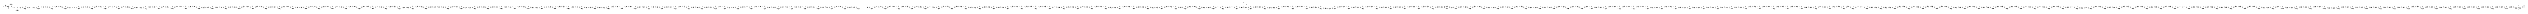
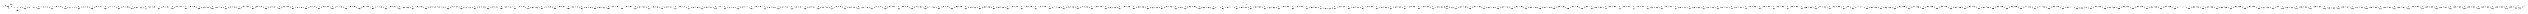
  digraph {
    fontname="DejaVu Sans"
    rankdir=LR
    node [fontname="DejaVu Sans" shape=rectangle]
    edge [fontname="DejaVu Sans"]
    2
    56
    83
    122495
    126
    153
    122521
    161
    188
    122547
    314
    341
    122573
    778
    805
    122599
    940
    967
    122625
    1144
    1171
    122651
    1279
    1321
    122692
    1336
    1363
    122718
    1554
    1581
    122744
    1906
    1933
    122770
    1984
    2011
    122796
    2017
    2053
    122831
    2083
    2149
    122896
    2299
    2326
    122922
    2416
    2461
    122966
    2464
    2491
    122992
    2500
    2539
    123030
    2572
    2608
    123065
    2617
    2657
    123104
    2802
    2829
    123130
    2869
    2923
    123183
    2998
    3040
    123224
    3071
    3121
    123273
    3136
    3180
    123316
    3181
    3208
    123342
    3289
    3337
    123389
    3433
    3460
    123415
    3496
    3523
    123441
    3856
    3892
    123476
    4054
    4081
    123502
    4130
    4161
    4443
    4487
    123575
    4675
    4702
    123601
    4766
    4800
    123634
    4883
    4910
    123660
    4976
    5003
    123686
    5644
    5671
    123712
    5746
    5806
    123771
    5842
    5875
    123803
    5899
    5926
    123829
    5941
    5968
    123855
    6028
    6058
    123884
    6097
    6130
    123916
    6154
    6194
    123955
    6205
    6232
    123981
    6388
    6430
    124022
    6571
    6598
    124048
    6665
    6716
    124098
    6740
    6783
    124140
    6794
    6869
    124214
    6884
    6911
    124240
    6971
    7001
    124269
    7046
    124313
    7121
    7151
    124342
    7187
    7226
    124380
    7238
    7268
    124409
    7375
    7420
    124453
    7462
    7495
    124485
    7501
    7543
    124526
    7544
    7651
    124632
    7654
    7732
    124709
    7783
    7825
    124750
    7859
+   7886
    124776
    8053
    8080
    124802
    8092
    8119
    124828
    8311
    8338
    124854
    8966
    8993
    124880
    8995
    9012
    125673
    9064
    9091
    125699
    9296
    9323
    125725
    10052
    10079
    125751
    10416
    10532
    125865
    10561
    10628
    125931
    10648
    10697
    125979
    10716
    10795
    126057
    10829
    10877
    126104
    10895
    10922
    126130
    11353
    11374
    126149
    11866
    11917
    126199
    11941
    11968
    126225
    12067
    12094
    126251
    12160
    12187
    126277
    12334
    12361
    126303
    12433
    12484
    126353
    12490
    12517
    126379
    12544
    12571
    126405
    12634
    126467
    13125
    13152
    126493
    13260
    13287
    126519
    13314
    126545
    13323
    13350
    126571
    13473
    13500
    126597
    13610
    13648
    126634
    13685
    13712
    126660
    13715
    13751
    126695
    13778
    13805
    126721
    13964
    13991
    126747
    14018
    14045
    126773
    14102
    14153
    126823
    14173
    14200
    126849
    14321
    14348
    126875
    14523
    14550
    126901
    14616
    14643
    126927
    14865
    14928
    126989
    14937
    15003
    127054
    15141
    15189
    127101
    15770
    15797
    127127
    15950
    15977
    127153
    16088
    16115
    127179
    16200
    16227
    127205
    16247
    16274
    127231
    16295
    16322
    127257
    16373
    16400
    127283
    16406
    16433
    127309
    16451
    16478
    127335
    16604
    16631
    127361
    16661
    127390
    16841
    16871
    127419
    16880
    16907
    127445
    17112
    17142
    127474
    17187
    17214
    127500
    17313
    17340
    127526
    17346
    17391
    127570
    17478
    17520
    127611
    17580
    17640
    127670
    17688
    17715
    127696
    17748
    17775
    127722
    17862
    17904
    127763
    17955
    18012
    127819
    18018
    18045
    127845
    18069
    18096
    127871
    18285
    18335
    127920
    18351
    18387
    127955
    18420
    18447
    127981
    19236
    19272
    128016
    19299
    128042
    19302
    19329
    128068
    19527
    19554
    128094
    19587
    19614
    128120
    19805
    19832
    128146
    19895
    19943
    128193
    19955
    19982
    128219
    20216
    20243
    128245
    20293
    20320
    128271
    20473
    20500
    128297
    20528
    20562
    128330
    20589
    20615
    128354
    20690
    20717
    128380
    20749
    20777
    128407
    20804
    20831
    128433
    20894
    20969
    128507
    21023
    21065
    128548
    21092
    21122
    128577
    21164
    21191
    128603
    21218
    21269
    128653
    21479
    21506
    128679
    21527
    21554
    128705
    21698
    21779
    128785
    22295
    22322
    128811
    22333
    22385
    128862
    22402
    22429
    128888
    23653
    23680
    128914
    23859
    23910
    128964
    23952
    23979
    128990
    23987
    24014
    129016
    24081
    24108
    129042
    24150
    129083
    24216
    24258
    129124
    24265
    24366
    129224
    24510
    24537
    129250
    24563
    24608
    129294
    24672
    24741
    129362
    24798
    24825
    129388
    25415
    25442
    129414
    25814
    25841
    129440
    25877
    25904
    129466
    25910
    25937
    129492
    26033
    26060
    129518
    26072
    26099
    129544
    26132
    26180
    129591
    26187
    26249
    129652
    26252
    26285
    129684
    26291
    26318
    129710
    28455
    1
    28457
    89907
    119882
    122469
    0
    2 -> 56 [label=40]
    56 -> 83 [label=21]
    56 -> 122495 [label=19]
    83 -> 126 [label=40]
    122495 -> 83 [label=19]
    126 -> 153 [label=21]
    126 -> 122521 [label=19]
    153 -> 161 [label=40]
    122521 -> 153 [label=19]
    161 -> 188 [label=21]
    161 -> 122547 [label=19]
    188 -> 314 [label=40]
    122547 -> 188 [label=19]
    314 -> 341 [label=21]
    314 -> 122573 [label=19]
    341 -> 778 [label=40]
    122573 -> 341 [label=19]
    778 -> 805 [label=21]
    778 -> 122599 [label=19]
    805 -> 940 [label=40]
    122599 -> 805 [label=19]
    940 -> 967 [label=21]
    940 -> 122625 [label=19]
    967 -> 1144 [label=40]
    122625 -> 967 [label=19]
    1144 -> 1171 [label=21]
    1144 -> 122651 [label=19]
    1171 -> 1279 [label=40]
    122651 -> 1171 [label=19]
    1279 -> 1321 [label=21]
    1279 -> 122692 [label=19]
    1321 -> 1336 [label=40]
    122692 -> 1321 [label=19]
    1336 -> 1363 [label=21]
    1336 -> 122718 [label=19]
    1363 -> 1554 [label=40]
    122718 -> 1363 [label=19]
    1554 -> 1581 [label=21]
    1554 -> 122744 [label=19]
    1581 -> 1906 [label=40]
    122744 -> 1581 [label=19]
    1906 -> 1933 [label=21]
    1906 -> 122770 [label=19]
    1933 -> 1984 [label=40]
    122770 -> 1933 [label=19]
    1984 -> 2011 [label=21]
    1984 -> 122796 [label=19]
    2011 -> 2017 [label=40]
    122796 -> 2011 [label=19]
    2017 -> 2053 [label=21]
    2017 -> 122831 [label=19]
    2053 -> 2083 [label=40]
    122831 -> 2053 [label=19]
    2083 -> 2149 [label=21]
    2083 -> 122896 [label=19]
    2149 -> 2299 [label=40]
    122896 -> 2149 [label=19]
    2299 -> 2326 [label=21]
    2299 -> 122922 [label=19]
    2326 -> 2416 [label=40]
    122922 -> 2326 [label=19]
    2416 -> 2461 [label=21]
    2416 -> 122966 [label=19]
    2461 -> 2464 [label=40]
    122966 -> 2461 [label=19]
    2464 -> 2491 [label=21]
    2464 -> 122992 [label=19]
    2491 -> 2500 [label=40]
    122992 -> 2491 [label=19]
    2500 -> 2539 [label=21]
    2500 -> 123030 [label=19]
    2539 -> 2572 [label=40]
    123030 -> 2539 [label=19]
    2572 -> 2608 [label=21]
    2572 -> 123065 [label=19]
    2608 -> 2617 [label=40]
    123065 -> 2608 [label=19]
    2617 -> 2657 [label=21]
    2617 -> 123104 [label=19]
    2657 -> 2802 [label=40]
    123104 -> 2657 [label=19]
    2802 -> 2829 [label=21]
    2802 -> 123130 [label=19]
    2829 -> 2869 [label=40]
    123130 -> 2829 [label=19]
    2869 -> 2923 [label=21]
    2869 -> 123183 [label=19]
    2923 -> 2998 [label=9]
    123183 -> 2923 [label=19]
    2998 -> 3040 [label=21]
    2998 -> 123224 [label=19]
    3040 -> 3071 [label=40]
    123224 -> 3040 [label=19]
    3071 -> 3121 [label=21]
    3071 -> 123273 [label=19]
    3121 -> 3136 [label=40]
    123273 -> 3121 [label=19]
    3136 -> 3180 [label=21]
    3136 -> 123316 [label=19]
    3180 -> 3181 [label=40]
    123316 -> 3180 [label=19]
    3181 -> 3208 [label=21]
    3181 -> 123342 [label=19]
    3208 -> 3289 [label=40]
    123342 -> 3208 [label=19]
    3289 -> 3337 [label=21]
    3289 -> 123389 [label=19]
    3337 -> 3433 [label=40]
    123389 -> 3337 [label=19]
    3433 -> 3460 [label=21]
    3433 -> 123415 [label=19]
    3460 -> 3496 [label=40]
    123415 -> 3460 [label=19]
    3496 -> 3523 [label=21]
    3496 -> 123441 [label=19]
    3523 -> 3856 [label=40]
    123441 -> 3523 [label=19]
    3856 -> 3892 [label=21]
    3856 -> 123476 [label=19]
    3892 -> 4054 [label=40]
    123476 -> 3892 [label=19]
    4054 -> 4081 [label=21]
    4054 -> 123502 [label=19]
    4081 -> 4130 [label=40]
    123502 -> 4081 [label=19]
    4130 -> 4161 [label=21]
    4161 -> 4443 [label=40]
    4443 -> 4487 [label=21]
    4443 -> 123575 [label=19]
    4487 -> 4675 [label=40]
    123575 -> 4487 [label=19]
    4675 -> 4702 [label=21]
    4675 -> 123601 [label=19]
    4702 -> 4766 [label=40]
    123601 -> 4702 [label=19]
    4766 -> 4800 [label=21]
    4766 -> 123634 [label=19]
    4800 -> 4883 [label=40]
    123634 -> 4800 [label=19]
    4883 -> 4910 [label=21]
    4883 -> 123660 [label=19]
    4910 -> 4976 [label=40]
    123660 -> 4910 [label=19]
    4976 -> 5003 [label=21]
    4976 -> 123686 [label=19]
    5003 -> 5644 [label=40]
    123686 -> 5003 [label=19]
    5644 -> 5671 [label=21]
    5644 -> 123712 [label=19]
    5671 -> 5746 [label=40]
    123712 -> 5671 [label=19]
    5746 -> 5806 [label=21]
    5746 -> 123771 [label=19]
    5806 -> 5842 [label=40]
    123771 -> 5806 [label=19]
    5842 -> 5875 [label=21]
    5842 -> 123803 [label=19]
    5875 -> 5899 [label=40]
    123803 -> 5875 [label=19]
    5899 -> 5926 [label=21]
    5899 -> 123829 [label=19]
    5926 -> 5941 [label=40]
    123829 -> 5926 [label=19]
    5941 -> 5968 [label=21]
    5941 -> 123855 [label=19]
    5968 -> 6028 [label=40]
    123855 -> 5968 [label=19]
    6028 -> 6058 [label=21]
    6028 -> 123884 [label=19]
    6058 -> 6097 [label=40]
    123884 -> 6058 [label=19]
    6097 -> 6130 [label=21]
    6097 -> 123916 [label=19]
    6130 -> 6154 [label=40]
    123916 -> 6130 [label=19]
    6154 -> 6194 [label=21]
    6154 -> 123955 [label=19]
    6194 -> 6205 [label=40]
    123955 -> 6194 [label=19]
    6205 -> 6232 [label=21]
    6205 -> 123981 [label=19]
    6232 -> 6388 [label=40]
    123981 -> 6232 [label=19]
    6388 -> 6430 [label=21]
    6388 -> 124022 [label=19]
    6430 -> 6571 [label=40]
    124022 -> 6430 [label=19]
    6571 -> 6598 [label=21]
    6571 -> 124048 [label=19]
    6598 -> 6665 [label=40]
    124048 -> 6598 [label=19]
    6665 -> 6716 [label=21]
    6665 -> 124098 [label=19]
    6716 -> 6740 [label=40]
    124098 -> 6716 [label=19]
    6740 -> 6783 [label=21]
    6740 -> 124140 [label=19]
    6783 -> 6794 [label=40]
    124140 -> 6783 [label=19]
    6794 -> 6869 [label=21]
    6794 -> 124214 [label=19]
    6869 -> 6884 [label=40]
    124214 -> 6869 [label=19]
    6884 -> 6911 [label=21]
    6884 -> 124240 [label=19]
    6911 -> 6971 [label=40]
    124240 -> 6911 [label=19]
    6971 -> 7001 [label=21]
    6971 -> 124269 [label=19]
    7001 -> 7046 [label=21]
    7001 -> 124313 [label=19]
    124269 -> 7001 [label=19]
    7046 -> 7121 [label=40]
    124313 -> 7046 [label=19]
    7121 -> 7151 [label=21]
    7121 -> 124342 [label=19]
    7151 -> 7187 [label=40]
    124342 -> 7151 [label=19]
    7187 -> 7226 [label=21]
    7187 -> 124380 [label=19]
    7226 -> 7238 [label=40]
    124380 -> 7226 [label=19]
    7238 -> 7268 [label=21]
    7238 -> 124409 [label=19]
    7268 -> 7375 [label=40]
    124409 -> 7268 [label=19]
    7375 -> 7420 [label=21]
    7375 -> 124453 [label=19]
    7420 -> 7462 [label=40]
    124453 -> 7420 [label=19]
    7462 -> 7495 [label=21]
    7462 -> 124485 [label=19]
    7495 -> 7501 [label=40]
    124485 -> 7495 [label=19]
    7501 -> 7543 [label=21]
    7501 -> 124526 [label=19]
    7543 -> 7544 [label=40]
    124526 -> 7543 [label=19]
    7544 -> 7651 [label=21]
    7544 -> 124632 [label=19]
    7651 -> 7654 [label=40]
    124632 -> 7651 [label=19]
    7654 -> 7732 [label=21]
    7654 -> 124709 [label=19]
    7732 -> 7783 [label=40]
    124709 -> 7732 [label=19]
    7783 -> 7825 [label=21]
    7783 -> 124750 [label=19]
    7825 -> 7859 [label=40]
    124750 -> 7825 [label=19]
+   7859 -> 7886 [label=21]
    7859 -> 124776 [label=19]
+   7886 -> 8053 [label=40]
+   124776 -> 7886 [label=19]
    8053 -> 8080 [label=21]
    8053 -> 124802 [label=19]
    8080 -> 8092 [label=40]
    124802 -> 8080 [label=19]
    8092 -> 8119 [label=21]
    8092 -> 124828 [label=19]
    8119 -> 8311 [label=40]
    124828 -> 8119 [label=19]
    8311 -> 8338 [label=21]
    8311 -> 124854 [label=19]
    8338 -> 8966 [label=40]
    124854 -> 8338 [label=19]
    8966 -> 8993 [label=21]
    8966 -> 124880 [label=19]
    8993 -> 8995 [label=40]
    124880 -> 8993 [label=19]
    8995 -> 9012 [label=21]
    8995 -> 125673 [label=19]
    9012 -> 9064 [label=40]
    125673 -> 9012 [label=19]
    9064 -> 9091 [label=21]
    9064 -> 125699 [label=19]
    9091 -> 9296 [label=40]
    125699 -> 9091 [label=19]
    9296 -> 9323 [label=21]
    9296 -> 125725 [label=19]
    9323 -> 10052 [label=40]
    125725 -> 9323 [label=19]
    10052 -> 10079 [label=21]
    10052 -> 125751 [label=19]
    10079 -> 10416 [label=40]
    125751 -> 10079 [label=19]
    10416 -> 10532 [label=21]
    10416 -> 125865 [label=19]
    10532 -> 10561 [label=40]
    125865 -> 10532 [label=19]
    10561 -> 10628 [label=21]
    10561 -> 125931 [label=19]
    10628 -> 10648 [label=40]
    125931 -> 10628 [label=19]
    10648 -> 10697 [label=21]
    10648 -> 125979 [label=19]
    10697 -> 10716 [label=40]
    125979 -> 10697 [label=19]
    10716 -> 10795 [label=21]
    10716 -> 126057 [label=19]
    10795 -> 10829 [label=40]
    126057 -> 10795 [label=19]
    10829 -> 10877 [label=21]
    10829 -> 126104 [label=19]
    10877 -> 10895 [label=40]
    126104 -> 10877 [label=19]
    10895 -> 10922 [label=21]
    10895 -> 126130 [label=19]
    10922 -> 11353 [label=40]
    126130 -> 10922 [label=19]
    11353 -> 11374 [label=21]
    11353 -> 126149 [label=19]
    11374 -> 11866 [label=40]
    126149 -> 11374 [label=19]
    11866 -> 11917 [label=21]
    11866 -> 126199 [label=19]
    11917 -> 11941 [label=40]
    126199 -> 11917 [label=19]
    11941 -> 11968 [label=21]
    11941 -> 126225 [label=19]
    11968 -> 12067 [label=40]
    126225 -> 11968 [label=19]
    12067 -> 12094 [label=21]
    12067 -> 126251 [label=19]
    12094 -> 12160 [label=40]
    126251 -> 12094 [label=19]
    12160 -> 12187 [label=21]
    12160 -> 126277 [label=19]
    12187 -> 12334 [label=40]
    126277 -> 12187 [label=19]
    12334 -> 12361 [label=21]
    12334 -> 126303 [label=19]
    12361 -> 12433 [label=40]
    126303 -> 12361 [label=19]
    12433 -> 12484 [label=21]
    12433 -> 126353 [label=19]
    12484 -> 12490 [label=40]
    126353 -> 12484 [label=19]
    12490 -> 12517 [label=21]
    12490 -> 126379 [label=19]
    12517 -> 12544 [label=40]
    126379 -> 12517 [label=19]
    12544 -> 12571 [label=21]
    12544 -> 126405 [label=19]
    12571 -> 12634 [label=21]
    12571 -> 126467 [label=19]
    126405 -> 12571 [label=19]
    12634 -> 13125 [label=40]
    126467 -> 12634 [label=19]
    13125 -> 13152 [label=21]
    13125 -> 126493 [label=19]
    13152 -> 13260 [label=40]
    126493 -> 13152 [label=19]
    13260 -> 13287 [label=21]
    13260 -> 126519 [label=19]
    13287 -> 13314 [label=21]
    13287 -> 126545 [label=19]
    126519 -> 13287 [label=19]
    13314 -> 13323 [label=40]
    126545 -> 13314 [label=19]
    13323 -> 13350 [label=21]
    13323 -> 126571 [label=19]
    13350 -> 13473 [label=40]
    126571 -> 13350 [label=19]
    13473 -> 13500 [label=21]
    13473 -> 126597 [label=19]
    13500 -> 13610 [label=40]
    126597 -> 13500 [label=19]
    13610 -> 13648 [label=21]
    13610 -> 126634 [label=19]
    13648 -> 13685 [label=40]
    126634 -> 13648 [label=19]
    13685 -> 13712 [label=21]
    13685 -> 126660 [label=19]
    13712 -> 13715 [label=40]
    126660 -> 13712 [label=19]
    13715 -> 13751 [label=21]
    13715 -> 126695 [label=19]
    13751 -> 13778 [label=40]
    126695 -> 13751 [label=19]
    13778 -> 13805 [label=21]
    13778 -> 126721 [label=19]
    13805 -> 13964 [label=40]
    126721 -> 13805 [label=19]
    13964 -> 13991 [label=21]
    13964 -> 126747 [label=19]
    13991 -> 14018 [label=40]
    126747 -> 13991 [label=19]
    14018 -> 14045 [label=21]
    14018 -> 126773 [label=19]
    14045 -> 14102 [label=40]
    126773 -> 14045 [label=19]
    14102 -> 14153 [label=21]
    14102 -> 126823 [label=19]
    14153 -> 14173 [label=40]
    126823 -> 14153 [label=19]
    14173 -> 14200 [label=21]
    14173 -> 126849 [label=19]
    14200 -> 14321 [label=40]
    126849 -> 14200 [label=19]
    14321 -> 14348 [label=21]
    14321 -> 126875 [label=19]
    14348 -> 14523 [label=40]
    126875 -> 14348 [label=19]
    14523 -> 14550 [label=21]
    14523 -> 126901 [label=19]
    14550 -> 14616 [label=40]
    126901 -> 14550 [label=19]
    14616 -> 14643 [label=21]
    14616 -> 126927 [label=19]
    14643 -> 14865 [label=40]
    126927 -> 14643 [label=19]
    14865 -> 14928 [label=81]
    14865 -> 126989 [label=19]
    14928 -> 14937 [label=40]
    126989 -> 14928 [label=19]
    14937 -> 15003 [label=21]
    14937 -> 127054 [label=19]
    15003 -> 15141 [label=40]
    127054 -> 15003 [label=19]
    15141 -> 15189 [label=21]
    15141 -> 127101 [label=19]
    15189 -> 15770 [label=40]
    127101 -> 15770 [label=19]
    15770 -> 15797 [label=21]
    15770 -> 127127 [label=19]
    15797 -> 15950 [label=40]
    127127 -> 15797 [label=19]
    15950 -> 15977 [label=21]
    15950 -> 127153 [label=19]
    15977 -> 16088 [label=40]
    127153 -> 15977 [label=19]
    16088 -> 16115 [label=21]
    16088 -> 127179 [label=19]
    16115 -> 16200 [label=40]
    127179 -> 16115 [label=19]
    16200 -> 16227 [label=21]
    16200 -> 127205 [label=19]
    16227 -> 16247 [label=40]
    127205 -> 16227 [label=19]
    16247 -> 16274 [label=21]
    16247 -> 127231 [label=19]
    16274 -> 16295 [label=40]
    127231 -> 16274 [label=19]
    16295 -> 16322 [label=21]
    16295 -> 127257 [label=19]
    16322 -> 16373 [label=40]
    127257 -> 16322 [label=19]
    16373 -> 16400 [label=21]
    16373 -> 127283 [label=19]
    16400 -> 16406 [label=40]
    127283 -> 16400 [label=19]
    16406 -> 16433 [label=21]
    16406 -> 127309 [label=19]
    16433 -> 16451 [label=40]
    127309 -> 16433 [label=19]
    16451 -> 16478 [label=21]
    16451 -> 127335 [label=19]
    16478 -> 16604 [label=40]
    127335 -> 16478 [label=19]
    16604 -> 16631 [label=21]
    16604 -> 127361 [label=19]
    16631 -> 16661 [label=21]
    16631 -> 127390 [label=19]
    127361 -> 16631 [label=19]
    16661 -> 16841 [label=40]
    127390 -> 16661 [label=19]
    16841 -> 16871 [label=21]
    16841 -> 127419 [label=19]
    16871 -> 16880 [label=40]
    127419 -> 16871 [label=19]
    16880 -> 16907 [label=21]
    16880 -> 127445 [label=19]
    16907 -> 17112 [label=40]
    127445 -> 16907 [label=19]
    17112 -> 17142 [label=21]
    17112 -> 127474 [label=19]
    17142 -> 17187 [label=40]
    127474 -> 17142 [label=19]
    17187 -> 17214 [label=21]
    17187 -> 127500 [label=19]
    17214 -> 17313 [label=40]
    127500 -> 17214 [label=19]
    17313 -> 17340 [label=21]
    17313 -> 127526 [label=19]
    17340 -> 17346 [label=40]
    127526 -> 17340 [label=19]
    17346 -> 17391 [label=21]
    17346 -> 127570 [label=19]
    17391 -> 17478 [label=40]
    127570 -> 17391 [label=19]
    17478 -> 17520 [label=21]
    17478 -> 127611 [label=19]
    17520 -> 17580 [label=40]
    127611 -> 17520 [label=19]
    17580 -> 17640 [label=21]
    17580 -> 127670 [label=19]
    17640 -> 17688 [label=40]
    127670 -> 17640 [label=19]
    17688 -> 17715 [label=21]
    17688 -> 127696 [label=19]
    17715 -> 17748 [label=40]
    127696 -> 17715 [label=19]
    17748 -> 17775 [label=21]
    17748 -> 127722 [label=19]
    17775 -> 17862 [label=40]
    127722 -> 17775 [label=19]
    17862 -> 17904 [label=21]
    17862 -> 127763 [label=19]
    17904 -> 17955 [label=40]
    127763 -> 17904 [label=19]
    17955 -> 18012 [label=21]
    17955 -> 127819 [label=19]
    18012 -> 18018 [label=40]
    127819 -> 18012 [label=19]
    18018 -> 18045 [label=21]
    18018 -> 127845 [label=19]
    18045 -> 18069 [label=40]
    127845 -> 18045 [label=19]
    18069 -> 18096 [label=21]
    18069 -> 127871 [label=19]
    18096 -> 18285 [label=40]
    127871 -> 18096 [label=19]
    18285 -> 18335 [label=21]
    18285 -> 127920 [label=19]
    18335 -> 18351 [label=40]
    127920 -> 18335 [label=19]
    18351 -> 18387 [label=21]
    18351 -> 127955 [label=19]
    18387 -> 18420 [label=40]
    127955 -> 18387 [label=19]
    18420 -> 18447 [label=21]
    18420 -> 127981 [label=19]
    18447 -> 19236 [label=40]
    127981 -> 18447 [label=19]
    19236 -> 19272 [label=21]
    19236 -> 128016 [label=19]
    19272 -> 19299 [label=21]
    19272 -> 128042 [label=19]
    128016 -> 19272 [label=19]
    19299 -> 19302 [label=40]
    128042 -> 19299 [label=19]
    19302 -> 19329 [label=21]
    19302 -> 128068 [label=19]
    19329 -> 19527 [label=40]
    128068 -> 19329 [label=19]
    19527 -> 19554 [label=21]
    19527 -> 128094 [label=19]
    19554 -> 19587 [label=40]
    128094 -> 19554 [label=19]
    19587 -> 19614 [label=21]
    19587 -> 128120 [label=19]
    19614 -> 19805 [label=40]
    128120 -> 19614 [label=19]
    19805 -> 19832 [label=21]
    19805 -> 128146 [label=19]
    19832 -> 19895 [label=40]
    128146 -> 19832 [label=19]
    19895 -> 19943 [label=21]
    19895 -> 128193 [label=19]
    19943 -> 19955 [label=40]
    128193 -> 19943 [label=19]
    19955 -> 19982 [label=21]
    19955 -> 128219 [label=19]
    19982 -> 20216 [label=40]
    128219 -> 19982 [label=19]
    20216 -> 20243 [label=21]
    20216 -> 128245 [label=19]
    20243 -> 20293 [label=40]
    128245 -> 20243 [label=19]
    20293 -> 20320 [label=21]
    20293 -> 128271 [label=19]
    20320 -> 20473 [label=40]
    128271 -> 20320 [label=19]
    20473 -> 20500 [label=21]
    20473 -> 128297 [label=19]
    20500 -> 20528 [label=40]
    128297 -> 20500 [label=19]
    20528 -> 20562 [label=21]
    20528 -> 128330 [label=19]
    20562 -> 20589 [label=40]
    128330 -> 20562 [label=19]
    20589 -> 20615 [label=21]
    20589 -> 128354 [label=19]
    20615 -> 20690 [label=40]
    128354 -> 20615 [label=19]
    20690 -> 20717 [label=21]
    20690 -> 128380 [label=19]
    20717 -> 20749 [label=40]
    128380 -> 20717 [label=19]
    20749 -> 20777 [label=21]
    20749 -> 128407 [label=19]
    20777 -> 20804 [label=40]
    128407 -> 20777 [label=19]
    20804 -> 20831 [label=21]
    20804 -> 128433 [label=19]
    20831 -> 20894 [label=40]
    128433 -> 20831 [label=19]
    20894 -> 20969 [label=21]
    20894 -> 128507 [label=19]
    20969 -> 21023 [label=40]
    128507 -> 20969 [label=19]
    21023 -> 21065 [label=21]
    21023 -> 128548 [label=19]
    21065 -> 21092 [label=40]
    128548 -> 21065 [label=19]
    21092 -> 21122 [label=21]
    21092 -> 128577 [label=19]
    21122 -> 21164 [label=40]
    128577 -> 21122 [label=19]
    21164 -> 21191 [label=21]
    21164 -> 128603 [label=19]
    21191 -> 21218 [label=40]
    128603 -> 21191 [label=19]
    21218 -> 21269 [label=21]
    21218 -> 128653 [label=19]
    21269 -> 21479 [label=40]
    128653 -> 21269 [label=19]
    21479 -> 21506 [label=21]
    21479 -> 128679 [label=19]
    21506 -> 21527 [label=40]
    128679 -> 21506 [label=19]
    21527 -> 21554 [label=21]
    21527 -> 128705 [label=19]
    21554 -> 21698 [label=40]
    128705 -> 21554 [label=19]
    21698 -> 21779 [label=21]
    21698 -> 128785 [label=19]
    21779 -> 22295 [label=40]
    128785 -> 21779 [label=19]
    22295 -> 22322 [label=21]
    22295 -> 128811 [label=19]
    22322 -> 22333 [label=40]
    128811 -> 22322 [label=19]
    22333 -> 22385 [label=21]
    22333 -> 128862 [label=19]
    22385 -> 22402 [label=40]
    128862 -> 22385 [label=19]
    22402 -> 22429 [label=21]
    22402 -> 128888 [label=19]
    22429 -> 23653 [label=40]
    128888 -> 22429 [label=19]
    23653 -> 23680 [label=21]
    23653 -> 128914 [label=19]
    23680 -> 23859 [label=40]
    128914 -> 23680 [label=19]
    23859 -> 23910 [label=21]
    23859 -> 128964 [label=19]
    23910 -> 23952 [label=40]
    128964 -> 23910 [label=19]
    23952 -> 23979 [label=21]
    23952 -> 128990 [label=19]
    23979 -> 23987 [label=40]
    128990 -> 23979 [label=19]
    23987 -> 24014 [label=21]
    23987 -> 129016 [label=19]
    24014 -> 24081 [label=40]
    129016 -> 24014 [label=19]
    24081 -> 24108 [label=21]
    24081 -> 129042 [label=19]
    24108 -> 24150 [label=21]
    24108 -> 129083 [label=19]
    129042 -> 24108 [label=19]
    24150 -> 24216 [label=40]
    129083 -> 24150 [label=19]
    24216 -> 24258 [label=21]
    24216 -> 129124 [label=19]
    24258 -> 24265 [label=40]
    129124 -> 24258 [label=19]
    24265 -> 24366 [label=21]
    24265 -> 129224 [label=19]
    24366 -> 24510 [label=40]
    129224 -> 24366 [label=19]
    24510 -> 24537 [label=21]
    24510 -> 129250 [label=19]
    24537 -> 24563 [label=40]
    129250 -> 24537 [label=19]
    24563 -> 24608 [label=21]
    24563 -> 129294 [label=19]
    24608 -> 24672 [label=40]
    129294 -> 24608 [label=19]
    24672 -> 24741 [label=21]
    24672 -> 129362 [label=19]
    24741 -> 24798 [label=40]
    129362 -> 24741 [label=19]
    24798 -> 24825 [label=21]
    24798 -> 129388 [label=19]
    24825 -> 25415 [label=40]
    129388 -> 24825 [label=19]
    25415 -> 25442 [label=21]
    25415 -> 129414 [label=19]
    25442 -> 25814 [label=40]
    129414 -> 25442 [label=19]
    25814 -> 25841 [label=21]
    25814 -> 129440 [label=19]
    25841 -> 25877 [label=40]
    129440 -> 25841 [label=19]
    25877 -> 25904 [label=21]
    25877 -> 129466 [label=19]
    25904 -> 25910 [label=40]
    129466 -> 25904 [label=19]
    25910 -> 25937 [label=21]
    25910 -> 129492 [label=19]
    25937 -> 26033 [label=40]
    129492 -> 25937 [label=19]
    26033 -> 26060 [label=21]
    26033 -> 129518 [label=19]
    26060 -> 26072 [label=40]
    129518 -> 26060 [label=19]
    26072 -> 26099 [label=21]
    26072 -> 129544 [label=19]
    26099 -> 26132 [label=40]
    129544 -> 26099 [label=19]
    26132 -> 26180 [label=21]
    26132 -> 129591 [label=19]
    26180 -> 26187 [label=40]
    129591 -> 26180 [label=19]
    26187 -> 26249 [label=21]
    26187 -> 129652 [label=19]
    26249 -> 26252 [label=40]
    129652 -> 26249 [label=19]
    26252 -> 26285 [label=21]
    26252 -> 129684 [label=19]
    26285 -> 26291 [label=40]
    129684 -> 26285 [label=19]
    26291 -> 26318 [label=21]
    26291 -> 129710 [label=19]
    26318 -> 28455 [label=21]
    26318 -> 1 [label=19]
    129710 -> 26318 [label=19]
    28455 -> 28457 [label=84]
    28457 -> 28455 [label=63]
    28457 -> 1 [label=21]
    89907 -> 1 [label=63]
    119882 -> 1 [label=82]
    122469 -> 2 [label=19]
    0 -> 2 [label=21]
    0 -> 1 [label=9]
    0 -> 89907 [label=63]
    0 -> 119882 [label=82]
    0 -> 122469 [label=19]
  }
